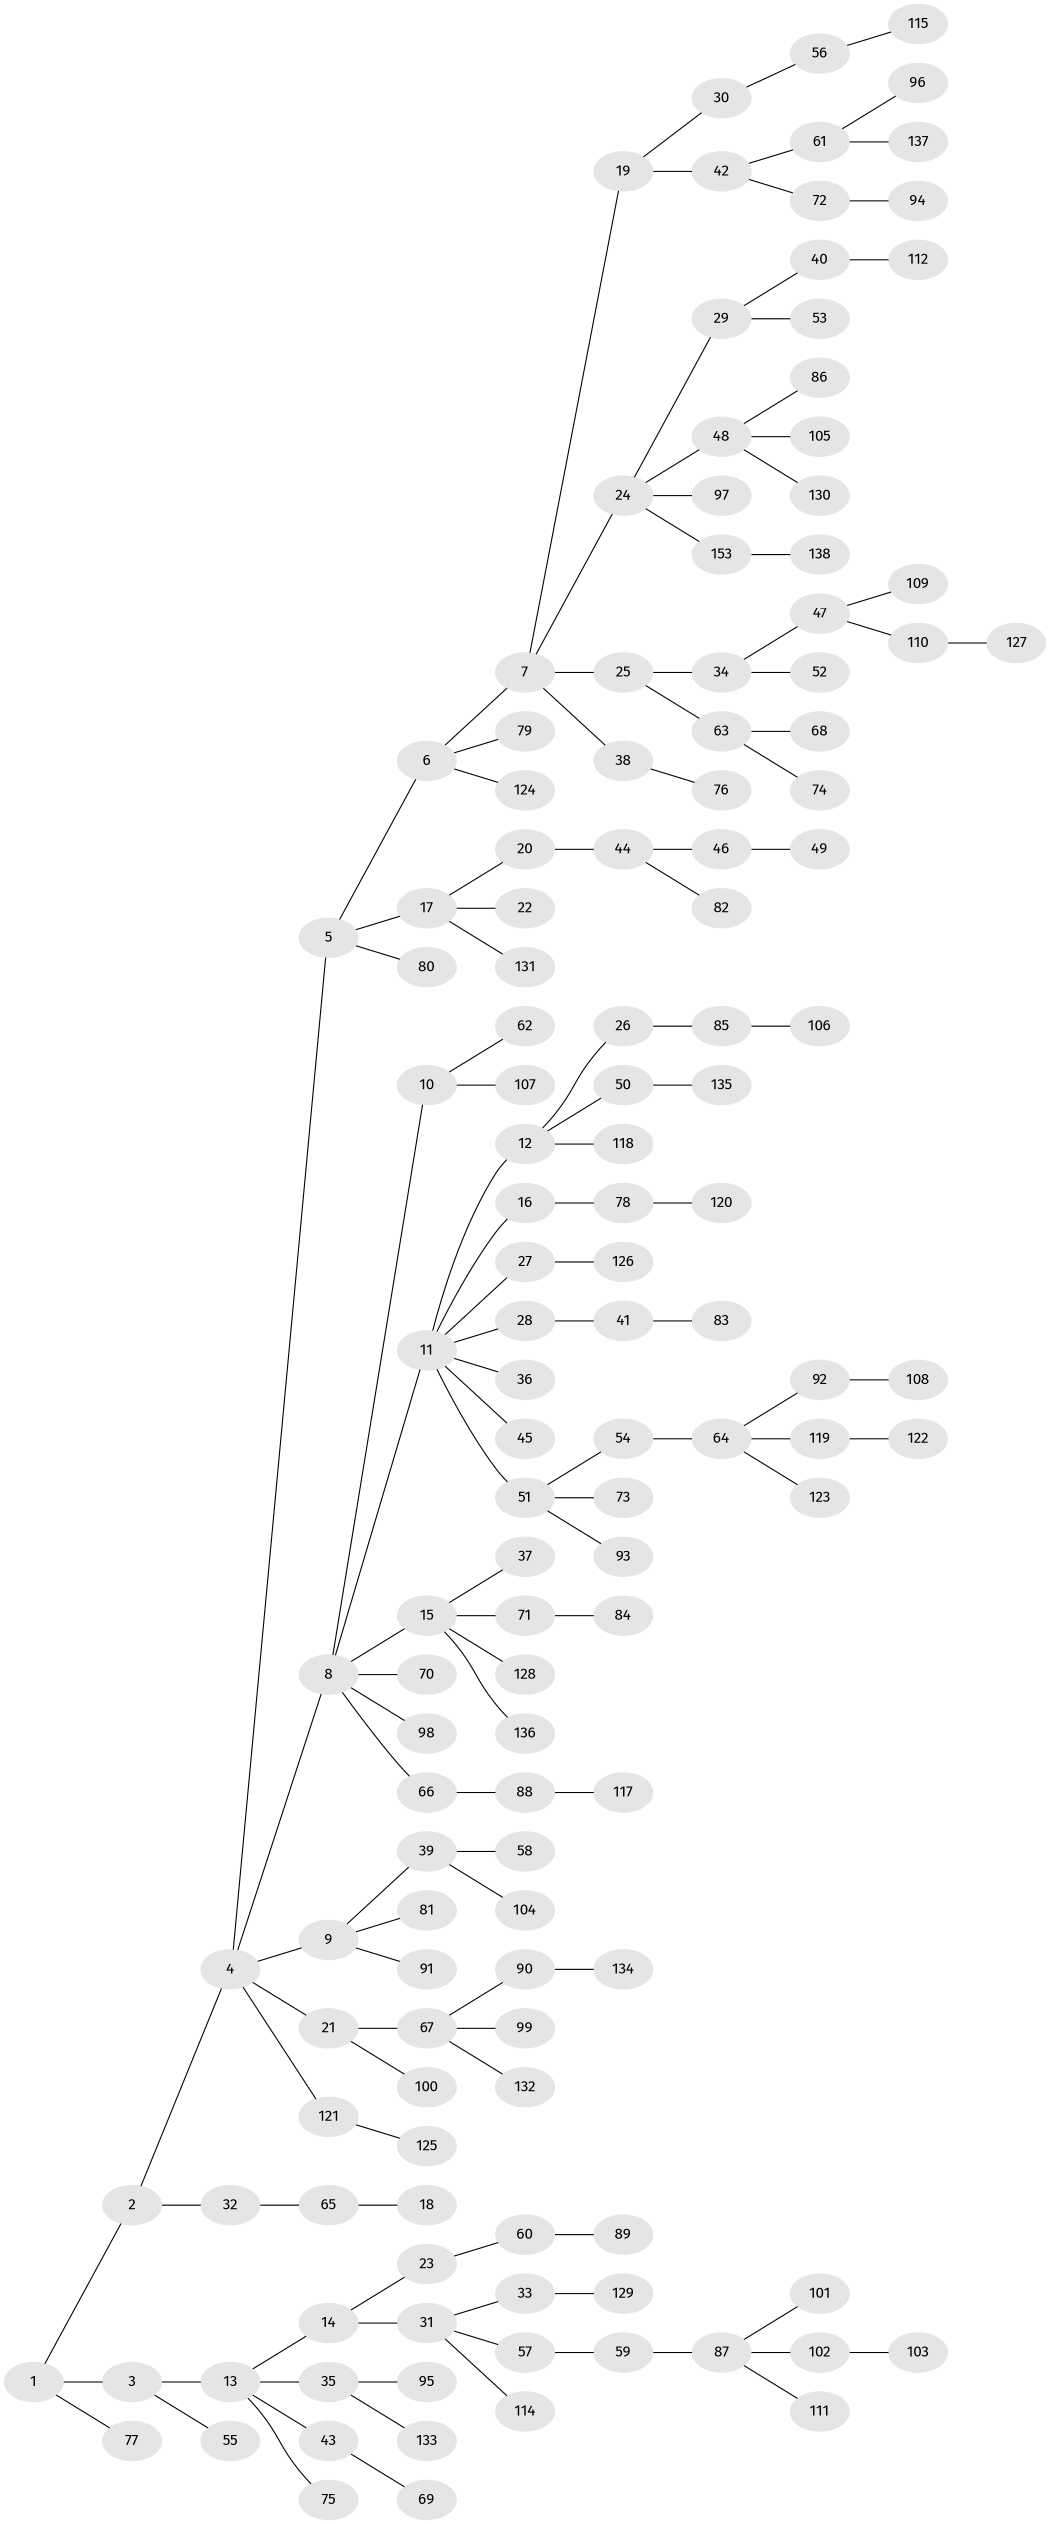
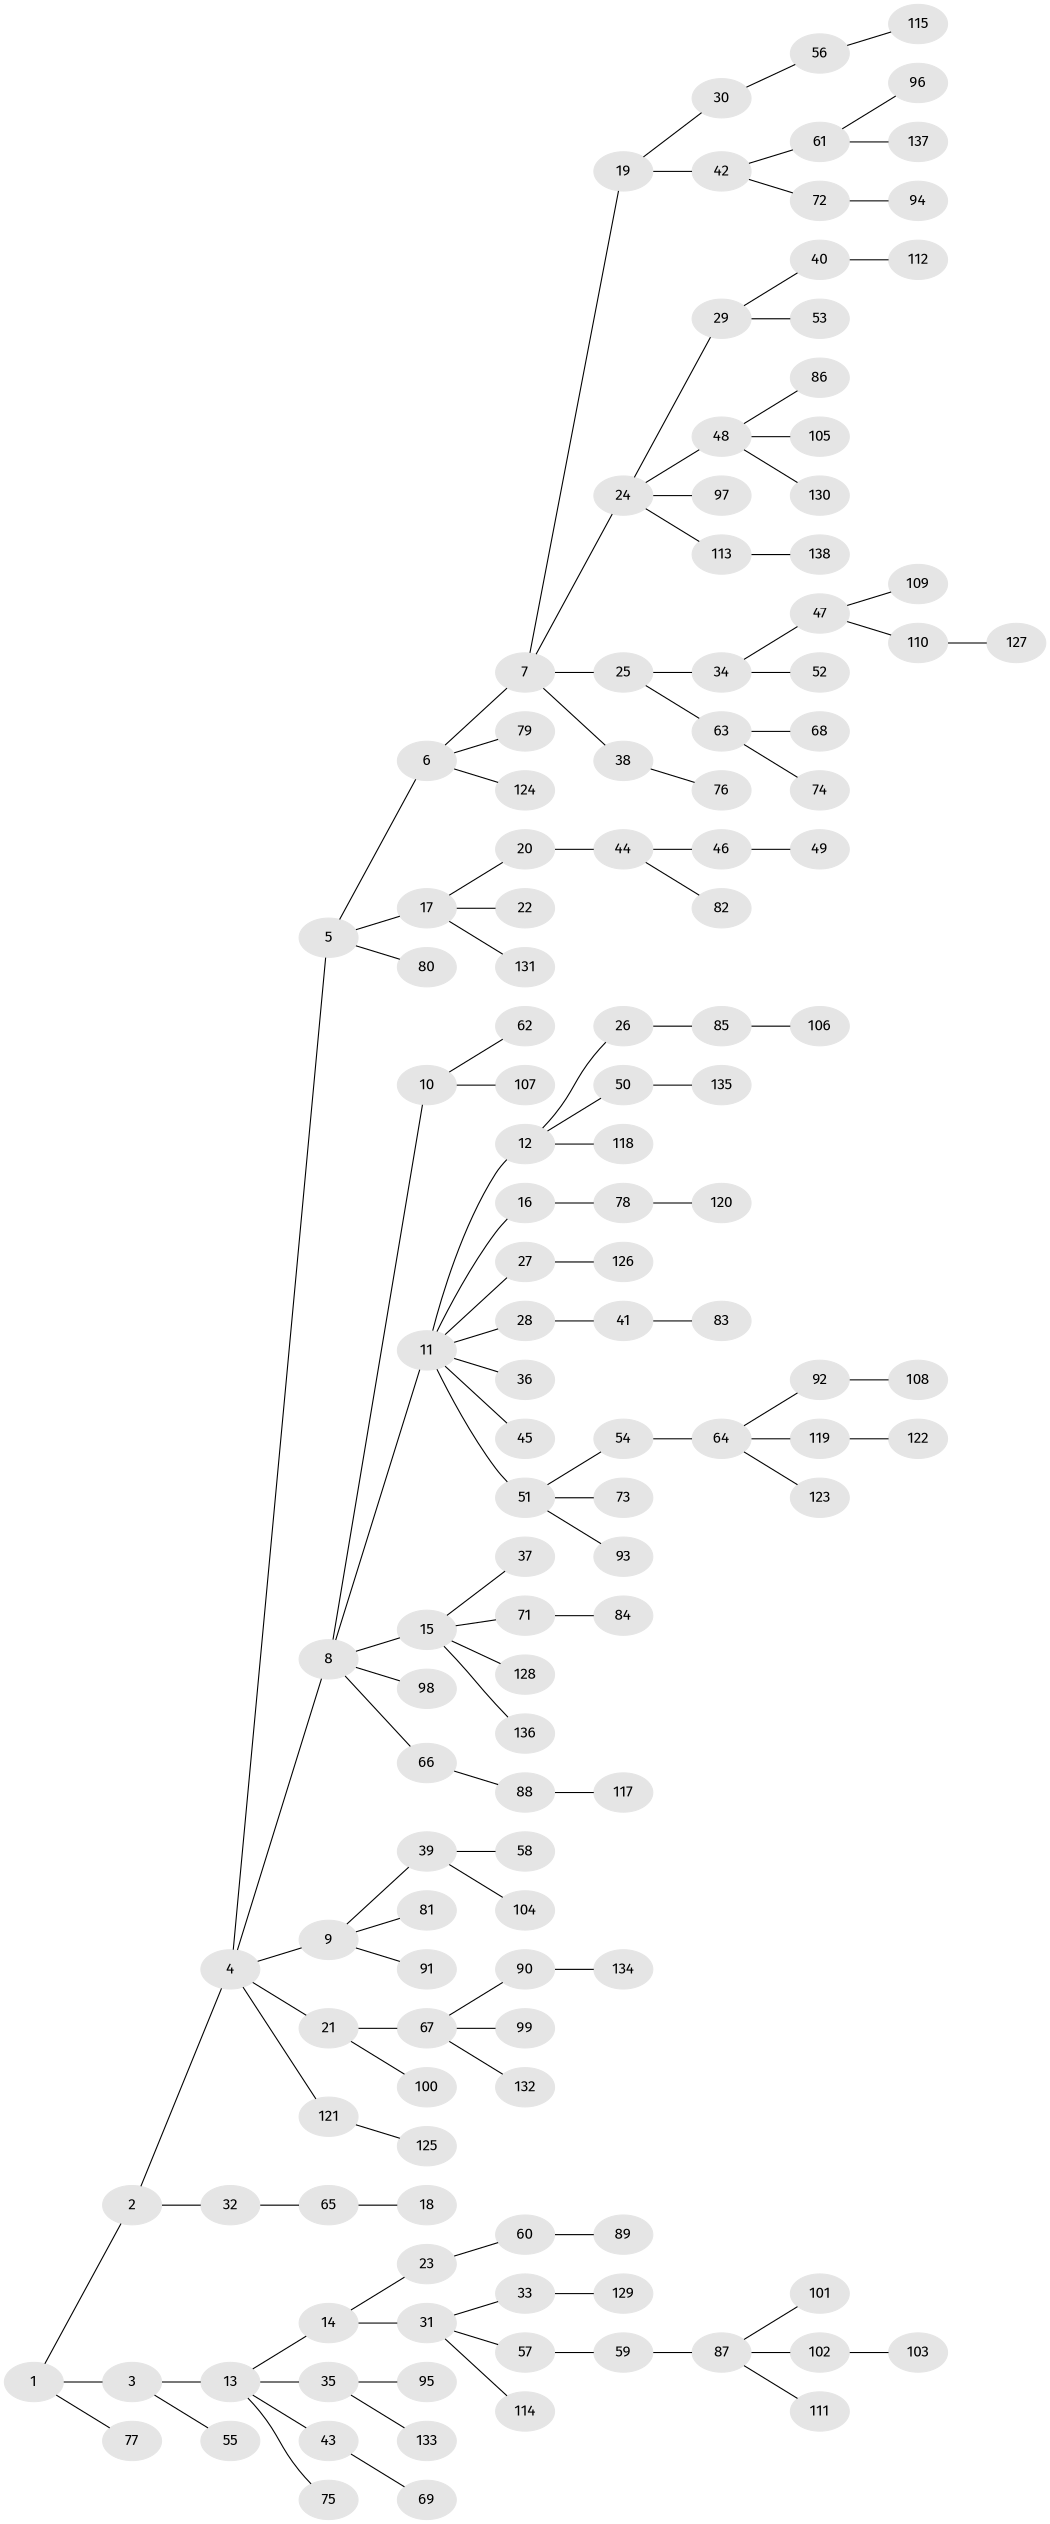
  graph {
    fontname="Fira Sans"
    rankdir=LR
    node [color=gray90 fontname="Fira Sans" style=filled]
    edge [fontname="Fira Sans"]
    1
    2
    3
    77
    4
    32
    13
    55
    5
    8
    9
    21
    121
    65
    14
    35
    43
    75
    6
    17
    80
    10
    11
    15
-   70
    98
    66
    39
    81
    91
    67
    100
    125
    7
    79
    124
    20
    22
    131
    19
    24
    25
    38
    30
    42
    29
    48
    97
-   113 [label=153]
+   113
    34
    63
    76
    62
    107
    12
    16
    27
    28
    36
    45
    51
    37
    71
    128
    136
    58
    104
    26
    50
    118
    78
    126
    41
    54
    73
    93
    85
    135
    23
    31
    95
    133
    69
    60
    33
    57
    114
    88
    84
    120
    44
    56
    61
    72
    46
    82
    90
    99
    132
    89
    40
    53
    86
    105
    130
    138
    47
    52
    68
    74
    106
    83
    112
    115
    129
    59
    18
    109
    110
    96
    137
    94
    49
    127
    64
    92
    119
    123
    87
    101
    102
    111
    108
    122
    117
    134
    103
    1 -- 2
    1 -- 3
    1 -- 77
    2 -- 4
    2 -- 32
    3 -- 13
    3 -- 55
    4 -- 5
    4 -- 8
    4 -- 9
    4 -- 21
    4 -- 121
    32 -- 65
    13 -- 14
    13 -- 35
    13 -- 43
    13 -- 75
    5 -- 6
    5 -- 17
    5 -- 80
    8 -- 10
    8 -- 11
    8 -- 15
-   8 -- 70
    8 -- 98
    8 -- 66
    9 -- 39
    9 -- 81
    9 -- 91
    21 -- 67
    21 -- 100
    121 -- 125
    65 -- 18
    14 -- 23
    14 -- 31
    35 -- 95
    35 -- 133
    43 -- 69
    6 -- 7
    6 -- 79
    6 -- 124
    17 -- 20
    17 -- 22
    17 -- 131
    10 -- 62
    10 -- 107
    11 -- 12
    11 -- 16
    11 -- 27
    11 -- 28
    11 -- 36
    11 -- 45
    11 -- 51
    15 -- 37
    15 -- 71
    15 -- 128
    15 -- 136
    66 -- 88
    39 -- 58
    39 -- 104
    67 -- 90
    67 -- 99
    67 -- 132
    7 -- 19
    7 -- 24
    7 -- 25
    7 -- 38
    20 -- 44
    19 -- 30
    19 -- 42
    24 -- 29
    24 -- 48
    24 -- 97
    24 -- 113
    25 -- 34
    25 -- 63
    38 -- 76
    30 -- 56
    42 -- 61
    42 -- 72
    29 -- 40
    29 -- 53
    48 -- 86
    48 -- 105
    48 -- 130
    113 -- 138
    34 -- 47
    34 -- 52
    63 -- 68
    63 -- 74
    12 -- 26
    12 -- 50
    12 -- 118
    16 -- 78
    27 -- 126
    28 -- 41
    51 -- 54
    51 -- 73
    51 -- 93
    71 -- 84
    26 -- 85
    50 -- 135
    78 -- 120
    41 -- 83
    54 -- 64
    85 -- 106
    23 -- 60
    31 -- 33
    31 -- 57
    31 -- 114
    60 -- 89
    33 -- 129
    57 -- 59
    88 -- 117
    44 -- 46
    44 -- 82
    56 -- 115
    61 -- 96
    61 -- 137
    72 -- 94
    46 -- 49
    90 -- 134
    40 -- 112
    47 -- 109
    47 -- 110
    59 -- 87
    110 -- 127
    64 -- 92
    64 -- 119
    64 -- 123
    92 -- 108
    119 -- 122
    87 -- 101
    87 -- 102
    87 -- 111
    102 -- 103
  }
